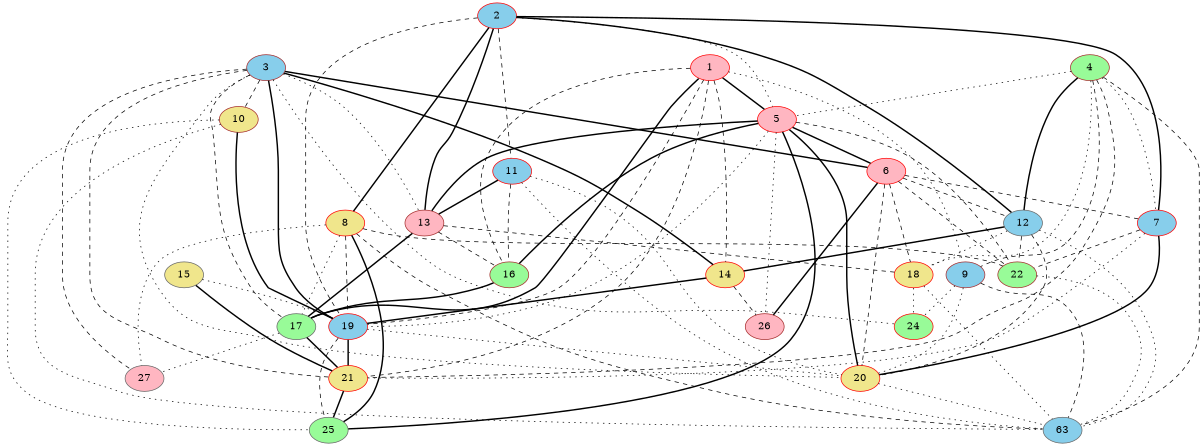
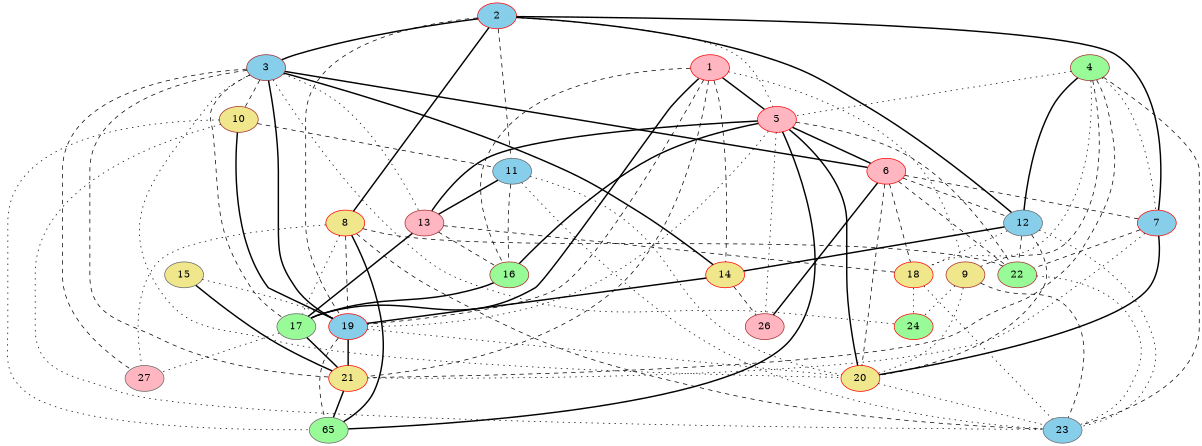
  graph {
    node [color=red fillcolor=skyblue style=filled]
    edge [style=dashed weight=1.0]
    1 [fillcolor=lightpink]
    5 [fillcolor=lightpink]
-   9 [color=brown]
+   9 [color=brown fillcolor=khaki]
    14 [fillcolor=khaki]
    16 [color=brown fillcolor=palegreen]
    17 [color=gray40 fillcolor=palegreen]
    19
    21 [fillcolor=khaki]
    6 [fillcolor=lightpink]
    13 [color=brown fillcolor=lightpink]
    20 [fillcolor=khaki]
    22 [color=brown fillcolor=palegreen]
-   25 [color=gray40 fillcolor=palegreen]
+   25 [color=gray40 fillcolor=palegreen label=65]
    26 [color=brown fillcolor=lightpink]
    24 [fillcolor=palegreen]
-   23 [color=gray40 label=63]
+   23 [color=gray40]
    27 [color=gray40 fillcolor=lightpink]
    2
    3 [color=brown]
    7
    8 [fillcolor=khaki]
-   11
+   11 [color=gray40]
    12 [color=gray40]
    10 [color=brown fillcolor=khaki]
    18 [fillcolor=khaki]
    4 [color=brown fillcolor=palegreen]
    15 [color=gray40 fillcolor=khaki]
    1 -- 5 [style=bold]
    1 -- 9 [style=dotted]
    1 -- 14
    1 -- 16
    1 -- 17 [style=bold]
    1 -- 19
    1 -- 21 [weight=2.0]
    5 -- 16 [style=bold weight=2.0]
    5 -- 19 [style=dotted]
    5 -- 6 [style=bold]
    5 -- 13 [style=bold]
    5 -- 20 [style=bold weight=2.0]
    5 -- 22
    5 -- 25 [style=bold]
    5 -- 26 [style=dotted weight=4.0]
    9 -- 20 [style=dotted]
    9 -- 24 [style=dotted]
    9 -- 23
    14 -- 19 [style=bold]
    14 -- 26
    16 -- 17 [style=bold]
    17 -- 21 [style=bold]
    17 -- 27 [style=dotted]
    19 -- 21 [style=bold]
    19 -- 20 [style=dotted]
    19 -- 25
    21 -- 25 [style=bold]
    6 -- 20
    6 -- 22
    6 -- 26 [style=bold weight=3.0]
    6 -- 7
    6 -- 12 [weight=2.0]
    6 -- 18
    13 -- 16
    13 -- 17 [style=bold]
    13 -- 18
    20 -- 23 [style=dotted]
    22 -- 23 [style=dotted]
    2 -- 5 [style=dotted]
    2 -- 19
-   2 -- 13 [style=bold]
+   2 -- 3 [style=bold]
    2 -- 7 [style=bold]
    2 -- 8 [style=bold]
    2 -- 11
    2 -- 12 [style=bold]
    3 -- 14 [style=bold]
    3 -- 17
    3 -- 19 [style=bold]
    3 -- 21
    3 -- 6 [style=bold weight=2.0]
    3 -- 13 [style=dotted]
    3 -- 20 [style=dotted]
    3 -- 24 [style=dotted]
    3 -- 27
    3 -- 10
    7 -- 21 [style=dotted]
    7 -- 20 [style=bold]
    7 -- 22
    8 -- 17 [style=dotted]
    8 -- 19
    8 -- 22
    8 -- 25 [style=bold]
    8 -- 23
    8 -- 27 [style=dotted]
    11 -- 16
    11 -- 13 [style=bold weight=2.0]
    11 -- 20 [style=dotted]
    11 -- 23 [style=dotted]
    12 -- 14 [style=bold]
    12 -- 20
    12 -- 22 [weight=2.0]
    12 -- 23 [style=dotted]
    12 -- 18 [style=dotted]
    10 -- 19 [style=bold]
    10 -- 25 [style=dotted weight=2.0]
    10 -- 23 [style=dotted]
+   10 -- 11
    18 -- 24 [style=dotted]
    18 -- 23 [style=dotted]
    4 -- 5 [style=dotted]
    4 -- 9
    4 -- 21
    4 -- 23
    4 -- 7 [style=dotted]
    4 -- 12 [style=bold]
    4 -- 18 [style=dotted]
    15 -- 19 [style=dotted]
    15 -- 21 [style=bold]
  }
